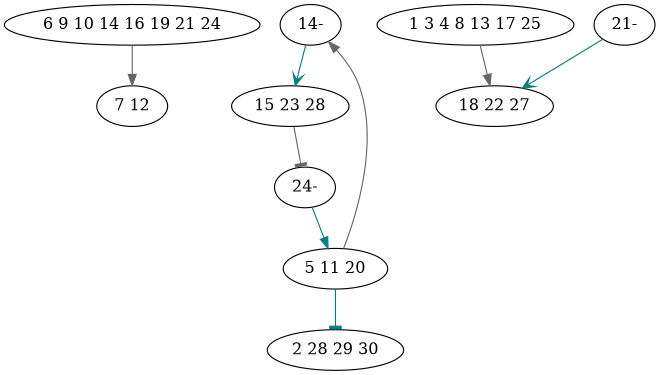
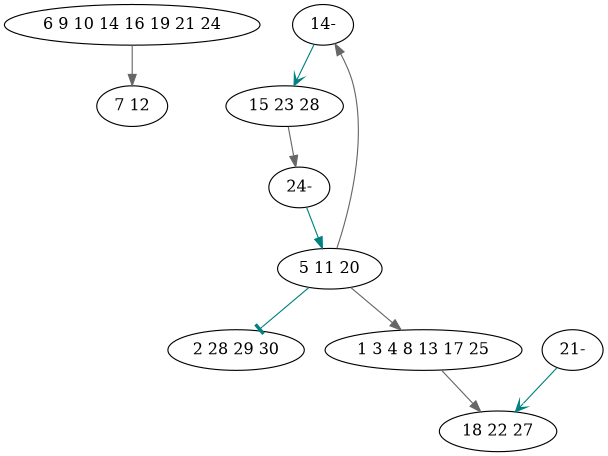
  digraph {
    fontname="DejaVu Serif"
    node [fontname="DejaVu Serif"]
    edge [arrowhead=normal color=gray40 fontname="DejaVu Serif"]
    n1 [label="6 9 10 14 16 19 21 24"]
    n2 [label="7 12"]
    n3 [label="14-"]
    n4 [label="15 23 28"]
    n5 [label="24-"]
    n6 [label="5 11 20"]
    n7 [label="2 28 29 30"]
    n8 [label="1 3 4 8 13 17 25"]
    n9 [label="18 22 27"]
    n10 [label="21-"]
    n1 -> n2
    n3 -> n4 [arrowhead=vee color=teal]
-   n4 -> n5 [arrowhead=tee]
+   n4 -> n5
    n5 -> n6 [color=teal]
    n6 -> n3
    n6 -> n7 [arrowhead=tee color=teal]
+   n6 -> n8
    n8 -> n9
    n10 -> n9 [arrowhead=vee color=teal]
  }
